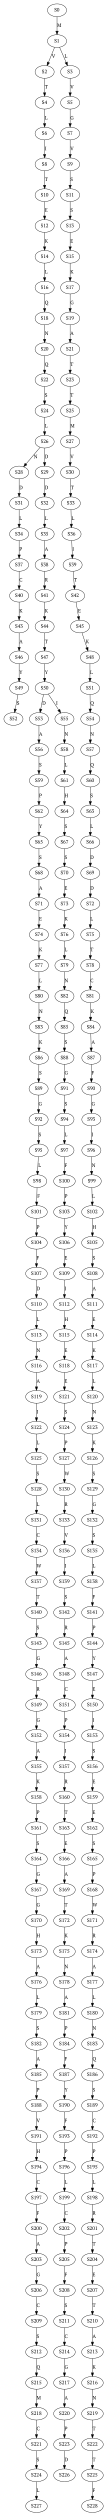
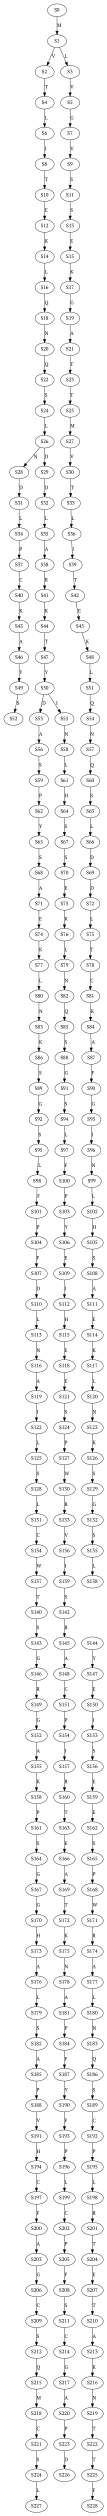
  strict digraph {
    fontname="PT Serif"
    node [fontname="PT Serif"]
    edge [fontname="PT Serif"]
    S0
    S1
    S2
    S3
    S4
    S5
    S6
    S7
    S8
    S9
    S10
    S11
    S12
    S13
    S14
    S15
    S16
    S17
    S18
    S19
    S20
    S21
    S22
    S23
    S24
    S25
    S26
    S27
    S28
    S29
    S30
    S31
    S32
    S33
    S34
    S35
    S36
    S37
    S38
    S39
    S40
    S41
    S42
    S43
    S44
    S45
    S46
    S47
    S48
    S49
    S50
    S51
    S52
    S53
    S55
    S54
    S56
    S57
    S58
    S59
    S60
    S61
    S62
    S63
    S64
    S65
    S66
    S67
    S68
    S69
    S70
    S71
    S72
    S73
    S74
    S75
    S76
    S77
    S78
    S79
    S80
    S81
    S82
    S83
    S84
    S85
    S86
    S87
    S88
    S89
    S90
    S91
    S92
    S93
    S94
    S95
    S96
    S97
    S98
    S99
    S100
    S101
    S102
    S103
    S104
    S105
    S106
    S107
    S108
    S109
    S110
    S111
    S112
    S113
    S114
    S115
    S116
    S117
    S118
    S119
    S120
    S121
    S122
    S123
    S124
    S125
    S126
    S127
    S128
    S129
    S130
    S131
    S132
    S133
    S134
    S135
    S136
    S137
    S138
    S139
    S140
-   S141
    S142
    S143
    S144
    S145
    S146
    S147
    S148
    S149
    S150
    S151
    S152
    S153
    S154
    S155
    S156
    S157
    S158
    S159
    S160
    S161
    S162
    S163
    S164
    S165
    S166
    S167
    S168
    S169
    S170
    S171
    S172
    S173
    S174
    S175
    S176
    S177
    S178
    S179
    S180
    S181
    S182
    S183
    S184
    S185
    S186
    S187
    S188
    S189
    S190
    S191
    S192
    S193
    S194
    S195
    S196
    S197
    S198
    S199
    S200
    S201
    S202
    S203
    S204
    S205
    S206
    S207
    S208
    S209
    S210
    S211
    S212
    S213
    S214
    S215
    S216
    S217
    S218
    S219
    S220
    S221
    S222
    S223
    S224
    S225
    S226
    S227
    S228
    S0 -> S1 [label=M]
    S1 -> S2 [label=V]
    S1 -> S3 [label=L]
    S2 -> S4 [label=T]
    S3 -> S5 [label=V]
    S4 -> S6 [label=L]
    S5 -> S7 [label=G]
    S6 -> S8 [label=I]
    S7 -> S9 [label=V]
    S8 -> S10 [label=T]
    S9 -> S11 [label=S]
    S10 -> S12 [label=E]
    S11 -> S13 [label=S]
    S12 -> S14 [label=K]
    S13 -> S15 [label=E]
    S14 -> S16 [label=L]
    S15 -> S17 [label=K]
    S16 -> S18 [label=Q]
    S17 -> S19 [label=G]
    S18 -> S20 [label=N]
    S19 -> S21 [label=A]
    S20 -> S22 [label=Q]
    S21 -> S23 [label=T]
    S22 -> S24 [label=S]
    S23 -> S25 [label=T]
    S24 -> S26 [label=L]
    S25 -> S27 [label=M]
    S26 -> S28 [label=N]
    S26 -> S29 [label=D]
    S27 -> S30 [label=V]
    S28 -> S31 [label=D]
    S29 -> S32 [label=D]
    S30 -> S33 [label=T]
    S31 -> S34 [label=L]
    S32 -> S35 [label=L]
    S33 -> S36 [label=L]
    S34 -> S37 [label=P]
    S35 -> S38 [label=A]
    S36 -> S39 [label=I]
    S37 -> S40 [label=C]
    S38 -> S41 [label=R]
    S39 -> S42 [label=T]
    S40 -> S43 [label=K]
    S41 -> S44 [label=K]
    S42 -> S45 [label=E]
    S43 -> S46 [label=A]
    S44 -> S47 [label=T]
    S45 -> S48 [label=K]
    S46 -> S49 [label=Y]
    S47 -> S50 [label=Y]
    S48 -> S51 [label=L]
    S49 -> S52 [label=S]
    S50 -> S53 [label=D]
    S50 -> S55 [label=I]
    S51 -> S54 [label=Q]
    S53 -> S56 [label=A]
    S55 -> S58 [label=N]
    S54 -> S57 [label=N]
    S56 -> S59 [label=S]
    S57 -> S60 [label=Q]
    S58 -> S61 [label=L]
    S59 -> S62 [label=P]
    S60 -> S63 [label=S]
    S61 -> S64 [label=H]
    S62 -> S65 [label=Y]
    S63 -> S66 [label=L]
    S64 -> S67 [label=S]
    S65 -> S68 [label=S]
    S66 -> S69 [label=D]
    S67 -> S70 [label=S]
    S68 -> S71 [label=A]
    S69 -> S72 [label=D]
    S70 -> S73 [label=E]
    S71 -> S74 [label=E]
    S72 -> S75 [label=L]
    S73 -> S76 [label=K]
    S74 -> S77 [label=K]
    S75 -> S78 [label=T]
    S76 -> S79 [label=L]
    S77 -> S80 [label=L]
    S78 -> S81 [label=C]
    S79 -> S82 [label=N]
    S80 -> S83 [label=N]
    S81 -> S84 [label=K]
    S82 -> S85 [label=Q]
    S83 -> S86 [label=K]
    S84 -> S87 [label=A]
    S85 -> S88 [label=S]
    S86 -> S89 [label=S]
    S87 -> S90 [label=F]
    S88 -> S91 [label=G]
    S89 -> S92 [label=G]
    S90 -> S93 [label=G]
    S91 -> S94 [label=S]
    S92 -> S95 [label=S]
    S93 -> S96 [label=I]
    S94 -> S97 [label=L]
    S95 -> S98 [label=L]
    S96 -> S99 [label=N]
    S97 -> S100 [label=F]
    S98 -> S101 [label=F]
    S99 -> S102 [label=L]
    S100 -> S103 [label=P]
    S101 -> S104 [label=P]
    S102 -> S105 [label=H]
    S103 -> S106 [label=Y]
    S104 -> S107 [label=F]
    S105 -> S108 [label=S]
    S106 -> S109 [label=E]
    S107 -> S110 [label=D]
    S108 -> S111 [label=A]
    S109 -> S112 [label=I]
    S110 -> S113 [label=L]
    S111 -> S114 [label=E]
    S112 -> S115 [label=H]
    S113 -> S116 [label=N]
    S114 -> S117 [label=K]
    S115 -> S118 [label=E]
    S116 -> S119 [label=A]
    S117 -> S120 [label=L]
    S118 -> S121 [label=E]
    S119 -> S122 [label=I]
    S120 -> S123 [label=N]
    S121 -> S124 [label=S]
    S122 -> S125 [label=L]
    S123 -> S126 [label=K]
    S124 -> S127 [label=P]
    S125 -> S128 [label=S]
    S126 -> S129 [label=S]
    S127 -> S130 [label=W]
    S128 -> S131 [label=L]
    S129 -> S132 [label=G]
    S130 -> S133 [label=R]
    S131 -> S134 [label=C]
    S132 -> S135 [label=S]
    S133 -> S136 [label=V]
    S134 -> S137 [label=W]
    S135 -> S138 [label=L]
    S136 -> S139 [label=I]
    S137 -> S140 [label=T]
-   S138 -> S141 [label=F]
    S139 -> S142 [label=S]
    S140 -> S143 [label=S]
-   S141 -> S144 [label=P]
    S142 -> S145 [label=R]
    S143 -> S146 [label=G]
    S144 -> S147 [label=Y]
    S145 -> S148 [label=A]
    S146 -> S149 [label=R]
    S147 -> S150 [label=E]
    S148 -> S151 [label=C]
    S149 -> S152 [label=G]
    S150 -> S153 [label=I]
    S151 -> S154 [label=P]
    S152 -> S155 [label=A]
    S153 -> S156 [label=S]
    S154 -> S157 [label=I]
    S155 -> S158 [label=K]
    S156 -> S159 [label=E]
    S157 -> S160 [label=R]
    S158 -> S161 [label=P]
    S159 -> S162 [label=E]
    S160 -> S163 [label=T]
    S161 -> S164 [label=S]
    S162 -> S165 [label=S]
    S163 -> S166 [label=E]
    S164 -> S167 [label=G]
    S165 -> S168 [label=P]
    S166 -> S169 [label=A]
    S167 -> S170 [label=G]
    S168 -> S171 [label=W]
    S169 -> S172 [label=T]
    S170 -> S173 [label=H]
    S171 -> S174 [label=R]
    S172 -> S175 [label=K]
    S173 -> S176 [label=A]
    S174 -> S177 [label=A]
    S175 -> S178 [label=N]
    S176 -> S179 [label=L]
    S177 -> S180 [label=L]
    S178 -> S181 [label=A]
    S179 -> S182 [label=S]
    S180 -> S183 [label=N]
    S181 -> S184 [label=P]
    S182 -> S185 [label=A]
    S183 -> S186 [label=Q]
    S184 -> S187 [label=F]
    S185 -> S188 [label=P]
    S186 -> S189 [label=S]
    S187 -> S190 [label=Y]
    S188 -> S191 [label=V]
    S189 -> S192 [label=C]
    S190 -> S193 [label=F]
    S191 -> S194 [label=H]
    S192 -> S195 [label=P]
    S193 -> S196 [label=P]
    S194 -> S197 [label=C]
    S195 -> S198 [label=L]
    S196 -> S199 [label=L]
    S197 -> S200 [label=F]
    S198 -> S201 [label=R]
    S199 -> S202 [label=C]
    S200 -> S203 [label=A]
    S201 -> S204 [label=T]
    S202 -> S205 [label=P]
    S203 -> S206 [label=G]
    S204 -> S207 [label=E]
    S205 -> S208 [label=F]
    S206 -> S209 [label=C]
    S207 -> S210 [label=T]
    S208 -> S211 [label=S]
    S209 -> S212 [label=S]
    S210 -> S213 [label=A]
    S211 -> S214 [label=C]
    S212 -> S215 [label=Q]
    S213 -> S216 [label=K]
    S214 -> S217 [label=G]
    S215 -> S218 [label=M]
    S216 -> S219 [label=N]
    S217 -> S220 [label=A]
    S218 -> S221 [label=C]
    S219 -> S222 [label=T]
    S220 -> S223 [label=P]
    S221 -> S224 [label=S]
    S222 -> S225 [label=T]
    S223 -> S226 [label=D]
    S224 -> S227 [label=L]
    S225 -> S228 [label=F]
  }
